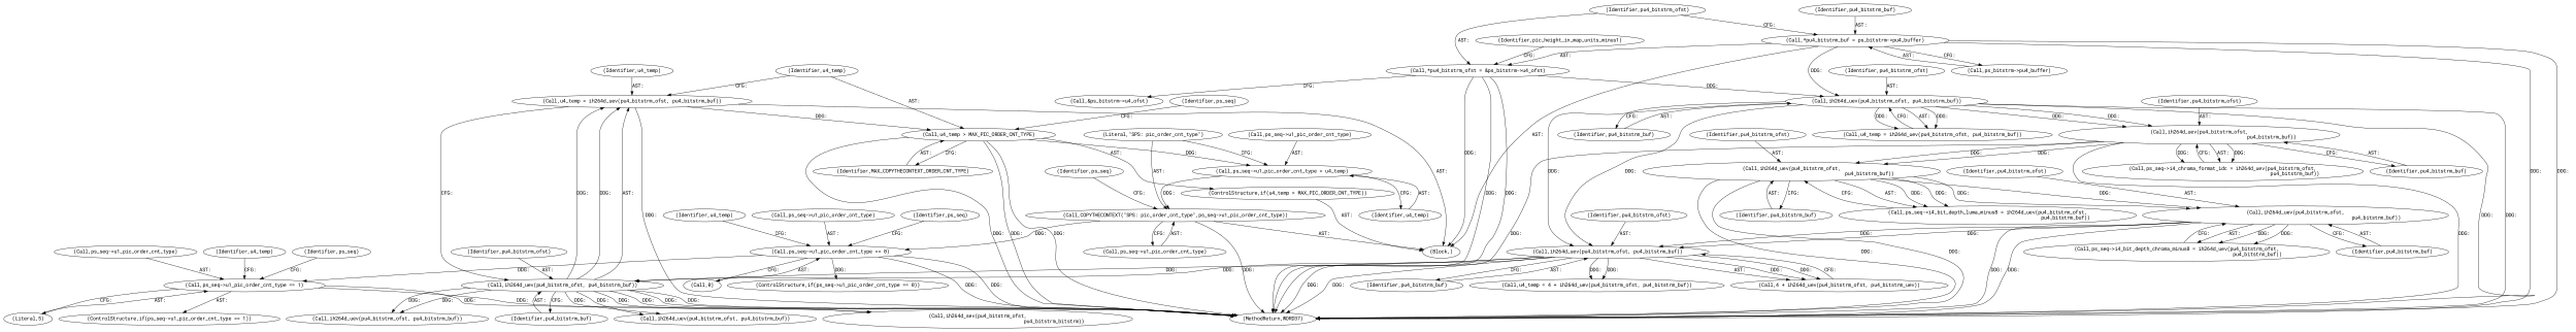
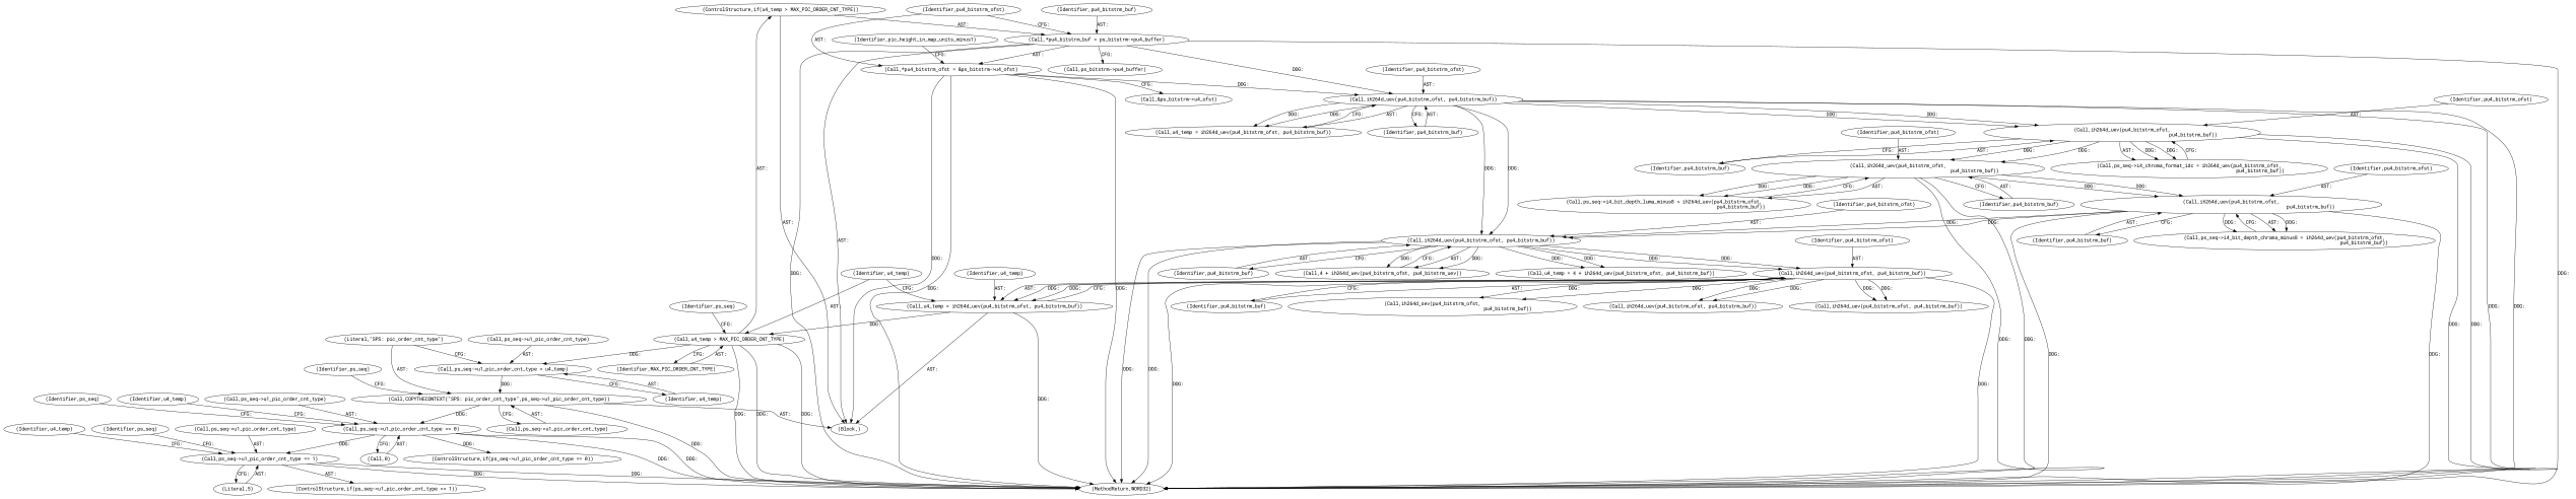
  digraph {
    fontname="Roboto Mono"
    node [fontname="Roboto Mono"]
    edge [fontname="Roboto Mono"]
    n1 [label="(Call,ps_seq->u1_pic_order_cnt_type == 1)"]
    n2 [label="(Literal,5)"]
-   n3 [label="(MethodReturn,WORD37)"]
+   n3 [label="(MethodReturn,WORD32)"]
    n4 [label="(ControlStructure,if(ps_seq->u1_pic_order_cnt_type == 1))"]
    n5 [label="(Call,ps_seq->u1_pic_order_cnt_type == 0)"]
    n6 [label="(Call,0)"]
    n7 [label="(ControlStructure,if(ps_seq->u1_pic_order_cnt_type == 0))"]
    n8 [label="(Call,COPYTHECONTEXT(\"SPS: pic_order_cnt_type\",ps_seq->u1_pic_order_cnt_type))"]
    n9 [label="(Block,)"]
    n10 [label="(Call,ps_seq->u1_pic_order_cnt_type)"]
    n11 [label="(Call,ps_seq->u1_pic_order_cnt_type = u4_temp)"]
    n12 [label="(Identifier,u4_temp)"]
    n13 [label="(Call,u4_temp > MAX_PIC_ORDER_CNT_TYPE)"]
    n14 [label="(ControlStructure,if(u4_temp > MAX_PIC_ORDER_CNT_TYPE))"]
-   n15 [label="(Identifier,MAX_COPYTHECONTEXT_ORDER_CNT_TYPE)"]
+   n15 [label="(Identifier,MAX_PIC_ORDER_CNT_TYPE)"]
    n16 [label="(Call,u4_temp = ih264d_uev(pu4_bitstrm_ofst, pu4_bitstrm_buf))"]
    n17 [label="(Call,ih264d_uev(pu4_bitstrm_ofst, pu4_bitstrm_buf))"]
    n18 [label="(Identifier,pu4_bitstrm_buf)"]
-   n19 [label="(Call,ih264d_sev(pu4_bitstrm_ofst,\n                                                     pu4_bitstrm_bitstrm))"]
+   n19 [label="(Call,ih264d_sev(pu4_bitstrm_ofst,\n                                                     pu4_bitstrm_buf))"]
    n20 [label="(Call,ih264d_uev(pu4_bitstrm_ofst, pu4_bitstrm_buf))"]
    n21 [label="(Call,ih264d_uev(pu4_bitstrm_ofst, pu4_bitstrm_buf))"]
    n22 [label="(Call,ih264d_uev(pu4_bitstrm_ofst, pu4_bitstrm_buf))"]
    n23 [label="(Call,4 + ih264d_uev(pu4_bitstrm_ofst, pu4_bitstrm_uev))"]
    n24 [label="(Call,u4_temp = 4 + ih264d_uev(pu4_bitstrm_ofst, pu4_bitstrm_buf))"]
    n25 [label="(Identifier,pu4_bitstrm_buf)"]
    n26 [label="(Call,ih264d_uev(pu4_bitstrm_ofst,\n                                                        pu4_bitstrm_buf))"]
    n27 [label="(Identifier,pu4_bitstrm_buf)"]
    n28 [label="(Call,ps_seq->i4_bit_depth_chroma_minus8 = ih264d_uev(pu4_bitstrm_ofst,\n                                                        pu4_bitstrm_buf))"]
    n29 [label="(Call,ih264d_uev(pu4_bitstrm_ofst,\n                                                      pu4_bitstrm_buf))"]
    n30 [label="(Identifier,pu4_bitstrm_buf)"]
    n31 [label="(Call,ps_seq->i4_bit_depth_luma_minus8 = ih264d_uev(pu4_bitstrm_ofst,\n                                                      pu4_bitstrm_buf))"]
    n32 [label="(Call,ih264d_uev(pu4_bitstrm_ofst,\n                                                  pu4_bitstrm_buf))"]
    n33 [label="(Call,ps_seq->i4_chroma_format_idc = ih264d_uev(pu4_bitstrm_ofst,\n                                                  pu4_bitstrm_buf))"]
    n34 [label="(Identifier,pu4_bitstrm_buf)"]
    n35 [label="(Call,ih264d_uev(pu4_bitstrm_ofst, pu4_bitstrm_buf))"]
    n36 [label="(Call,u4_temp = ih264d_uev(pu4_bitstrm_ofst, pu4_bitstrm_buf))"]
    n37 [label="(Identifier,pu4_bitstrm_buf)"]
    n38 [label="(Call,*pu4_bitstrm_ofst = &ps_bitstrm->u4_ofst)"]
    n39 [label="(Call,&ps_bitstrm->u4_ofst)"]
    n40 [label="(Call,*pu4_bitstrm_buf = ps_bitstrm->pu4_buffer)"]
    n41 [label="(Call,ps_bitstrm->pu4_buffer)"]
    n42 [label="(Identifier,pu4_bitstrm_ofst)"]
    n43 [label="(Identifier,u4_temp)"]
    n44 [label="(Identifier,pu4_bitstrm_buf)"]
    n45 [label="(Identifier,pu4_bitstrm_ofst)"]
    n46 [label="(Identifier,pu4_bitstrm_ofst)"]
    n47 [label="(Identifier,pu4_bitstrm_ofst)"]
    n48 [label="(Identifier,pic_height_in_map_units_minus1)"]
    n49 [label="(Identifier,ps_seq)"]
    n50 [label="(Call,ps_seq->u1_pic_order_cnt_type)"]
    n51 [label="(Identifier,ps_seq)"]
    n52 [label="(Identifier,ps_seq)"]
    n53 [label="(Identifier,pu4_bitstrm_ofst)"]
    n54 [label="(Literal,\"SPS: pic_order_cnt_type\")"]
    n55 [label="(Identifier,ps_seq)"]
    n56 [label="(Call,ps_seq->u1_pic_order_cnt_type)"]
    n57 [label="(Identifier,u4_temp)"]
    n58 [label="(Identifier,pu4_bitstrm_ofst)"]
    n59 [label="(Identifier,u4_temp)"]
    n60 [label="(Identifier,u4_temp)"]
    n61 [label="(Identifier,pu4_bitstrm_ofst)"]
    n62 [label="(Call,ps_seq->u1_pic_order_cnt_type)"]
    n1 -> n2 [label="CFG: "]
    n1 -> n3 [label="DDG: "]
    n1 -> n3 [label="DDG: "]
    n1 -> n4 [label="AST: "]
    n2 -> n1 [label="AST: "]
    n5 -> n1 [label="DDG: "]
    n5 -> n3 [label="DDG: "]
    n5 -> n3 [label="DDG: "]
    n5 -> n6 [label="CFG: "]
    n5 -> n7 [label="DDG: "]
    n6 -> n5 [label="AST: "]
    n8 -> n3 [label="DDG: "]
    n8 -> n5 [label="DDG: "]
    n8 -> n9 [label="AST: "]
    n8 -> n10 [label="CFG: "]
    n10 -> n8 [label="AST: "]
    n11 -> n8 [label="DDG: "]
    n11 -> n12 [label="CFG: "]
    n12 -> n11 [label="AST: "]
    n13 -> n3 [label="DDG: "]
    n13 -> n3 [label="DDG: "]
    n13 -> n3 [label="DDG: "]
    n13 -> n11 [label="DDG: "]
    n13 -> n14 [label="AST: "]
    n13 -> n15 [label="CFG: "]
    n14 -> n9 [label="AST: "]
    n15 -> n13 [label="AST: "]
    n16 -> n3 [label="DDG: "]
    n16 -> n9 [label="AST: "]
    n16 -> n13 [label="DDG: "]
    n16 -> n17 [label="CFG: "]
    n17 -> n3 [label="DDG: "]
    n17 -> n3 [label="DDG: "]
    n17 -> n16 [label="AST: "]
    n17 -> n16 [label="DDG: "]
    n17 -> n16 [label="DDG: "]
    n17 -> n18 [label="CFG: "]
    n17 -> n19 [label="DDG: "]
    n17 -> n19 [label="DDG: "]
    n17 -> n20 [label="DDG: "]
    n17 -> n20 [label="DDG: "]
    n17 -> n21 [label="DDG: "]
    n17 -> n21 [label="DDG: "]
    n18 -> n17 [label="AST: "]
    n22 -> n3 [label="DDG: "]
    n22 -> n3 [label="DDG: "]
    n22 -> n17 [label="DDG: "]
    n22 -> n17 [label="DDG: "]
    n22 -> n23 [label="AST: "]
    n22 -> n23 [label="DDG: "]
    n22 -> n23 [label="DDG: "]
    n22 -> n24 [label="DDG: "]
    n22 -> n24 [label="DDG: "]
    n22 -> n25 [label="CFG: "]
    n23 -> n22 [label="CFG: "]
    n25 -> n22 [label="AST: "]
    n26 -> n3 [label="DDG: "]
    n26 -> n3 [label="DDG: "]
    n26 -> n22 [label="DDG: "]
    n26 -> n22 [label="DDG: "]
    n26 -> n27 [label="CFG: "]
    n26 -> n28 [label="AST: "]
    n26 -> n28 [label="DDG: "]
    n26 -> n28 [label="DDG: "]
    n27 -> n26 [label="AST: "]
    n28 -> n26 [label="CFG: "]
    n29 -> n3 [label="DDG: "]
    n29 -> n3 [label="DDG: "]
    n29 -> n26 [label="DDG: "]
    n29 -> n26 [label="DDG: "]
    n29 -> n30 [label="CFG: "]
    n29 -> n31 [label="AST: "]
    n29 -> n31 [label="DDG: "]
    n29 -> n31 [label="DDG: "]
    n30 -> n29 [label="AST: "]
    n31 -> n29 [label="CFG: "]
    n32 -> n3 [label="DDG: "]
    n32 -> n3 [label="DDG: "]
    n32 -> n29 [label="DDG: "]
    n32 -> n29 [label="DDG: "]
    n32 -> n33 [label="AST: "]
    n32 -> n33 [label="DDG: "]
    n32 -> n33 [label="DDG: "]
    n32 -> n34 [label="CFG: "]
    n33 -> n32 [label="CFG: "]
    n34 -> n32 [label="AST: "]
    n35 -> n3 [label="DDG: "]
    n35 -> n3 [label="DDG: "]
    n35 -> n22 [label="DDG: "]
    n35 -> n22 [label="DDG: "]
    n35 -> n32 [label="DDG: "]
    n35 -> n32 [label="DDG: "]
    n35 -> n36 [label="AST: "]
    n35 -> n36 [label="DDG: "]
    n35 -> n36 [label="DDG: "]
    n35 -> n37 [label="CFG: "]
    n36 -> n35 [label="CFG: "]
    n37 -> n35 [label="AST: "]
    n38 -> n3 [label="DDG: "]
    n38 -> n3 [label="DDG: "]
    n38 -> n9 [label="DDG: "]
    n38 -> n35 [label="DDG: "]
    n38 -> n39 [label="CFG: "]
    n40 -> n3 [label="DDG: "]
    n40 -> n3 [label="DDG: "]
    n40 -> n9 [label="AST: "]
    n40 -> n35 [label="DDG: "]
    n40 -> n38 [label="AST: "]
    n40 -> n41 [label="CFG: "]
-   n41 -> n40 [label="AST: "]
+   n14 -> n40 [label="AST: "]
    n42 -> n22 [label="AST: "]
    n43 -> n16 [label="AST: "]
    n44 -> n40 [label="AST: "]
    n45 -> n17 [label="AST: "]
    n46 -> n32 [label="AST: "]
    n47 -> n38 [label="AST: "]
    n47 -> n40 [label="CFG: "]
    n48 -> n38 [label="CFG: "]
    n49 -> n1 [label="CFG: "]
    n50 -> n1 [label="AST: "]
    n51 -> n5 [label="CFG: "]
    n52 -> n8 [label="CFG: "]
    n53 -> n35 [label="AST: "]
    n54 -> n8 [label="AST: "]
    n54 -> n11 [label="CFG: "]
    n55 -> n13 [label="CFG: "]
    n56 -> n11 [label="AST: "]
    n57 -> n5 [label="CFG: "]
    n58 -> n26 [label="AST: "]
    n59 -> n13 [label="AST: "]
    n59 -> n16 [label="CFG: "]
    n60 -> n1 [label="CFG: "]
    n61 -> n29 [label="AST: "]
    n62 -> n5 [label="AST: "]
  }
